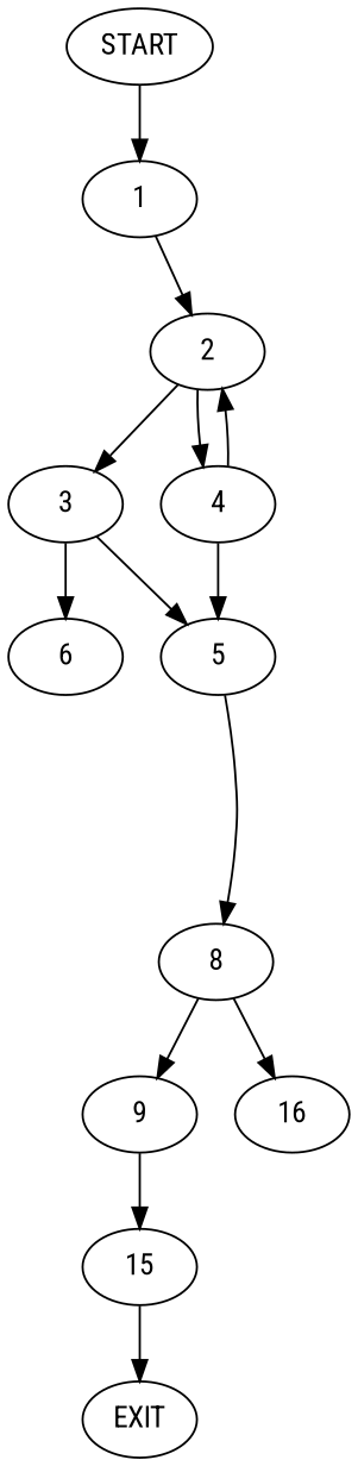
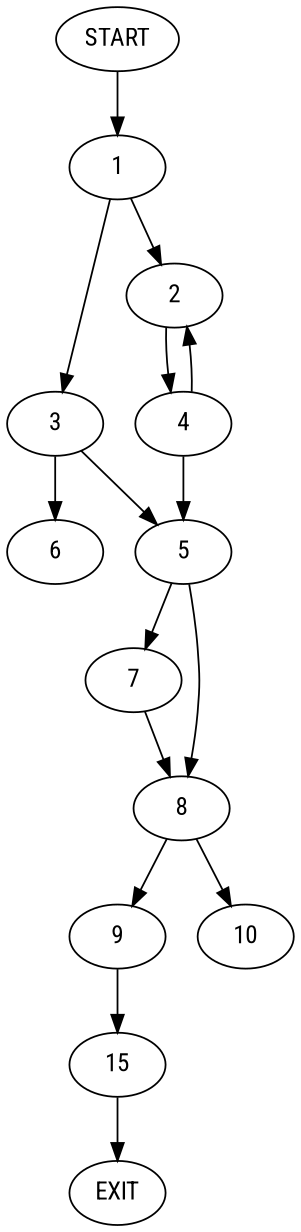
  digraph {
    fontname="Roboto Condensed"
    node [fontname="Roboto Condensed"]
    edge [fontname="Roboto Condensed"]
    n1 [label=START]
    1
    2
    n4 [label=EXIT]
    3
    4
    5
    6
+   7
    8
    9
-   10 [label=16]
+   10
    n13 [label=15]
    n1 -> 1
    1 -> 2
-   2 -> 3
+   1 -> 3
    2 -> 4
    3 -> 5
    3 -> 6
    4 -> 2
    4 -> 5
+   5 -> 7
    5 -> 8
+   7 -> 8
    8 -> 9
    8 -> 10
    9 -> n13
    n13 -> n4
  }
